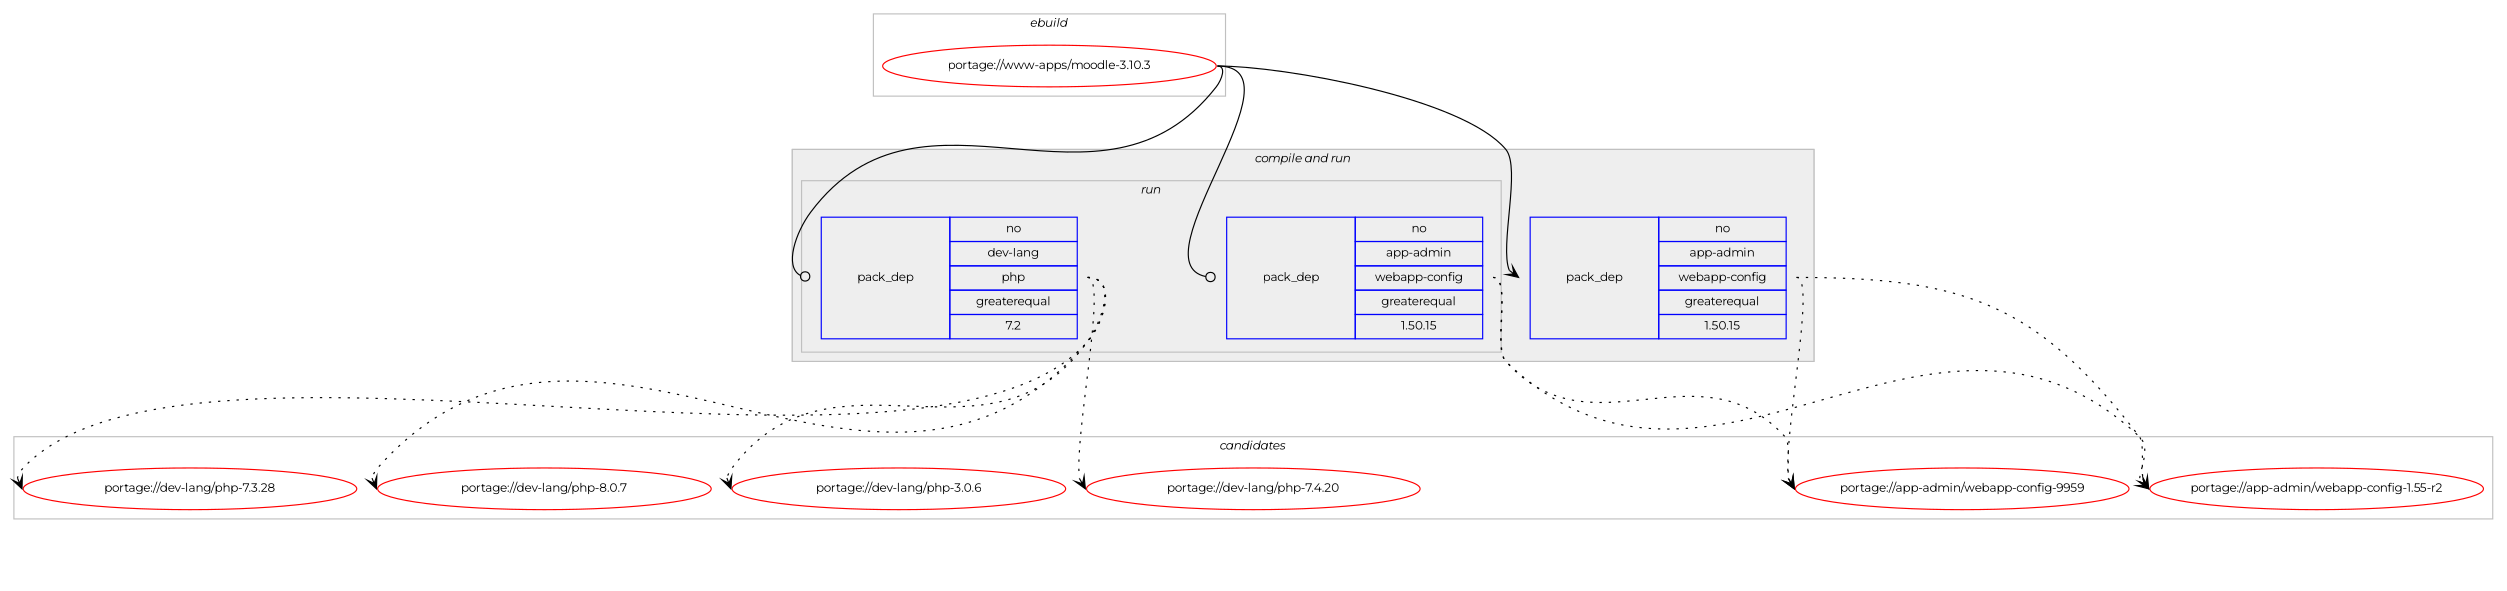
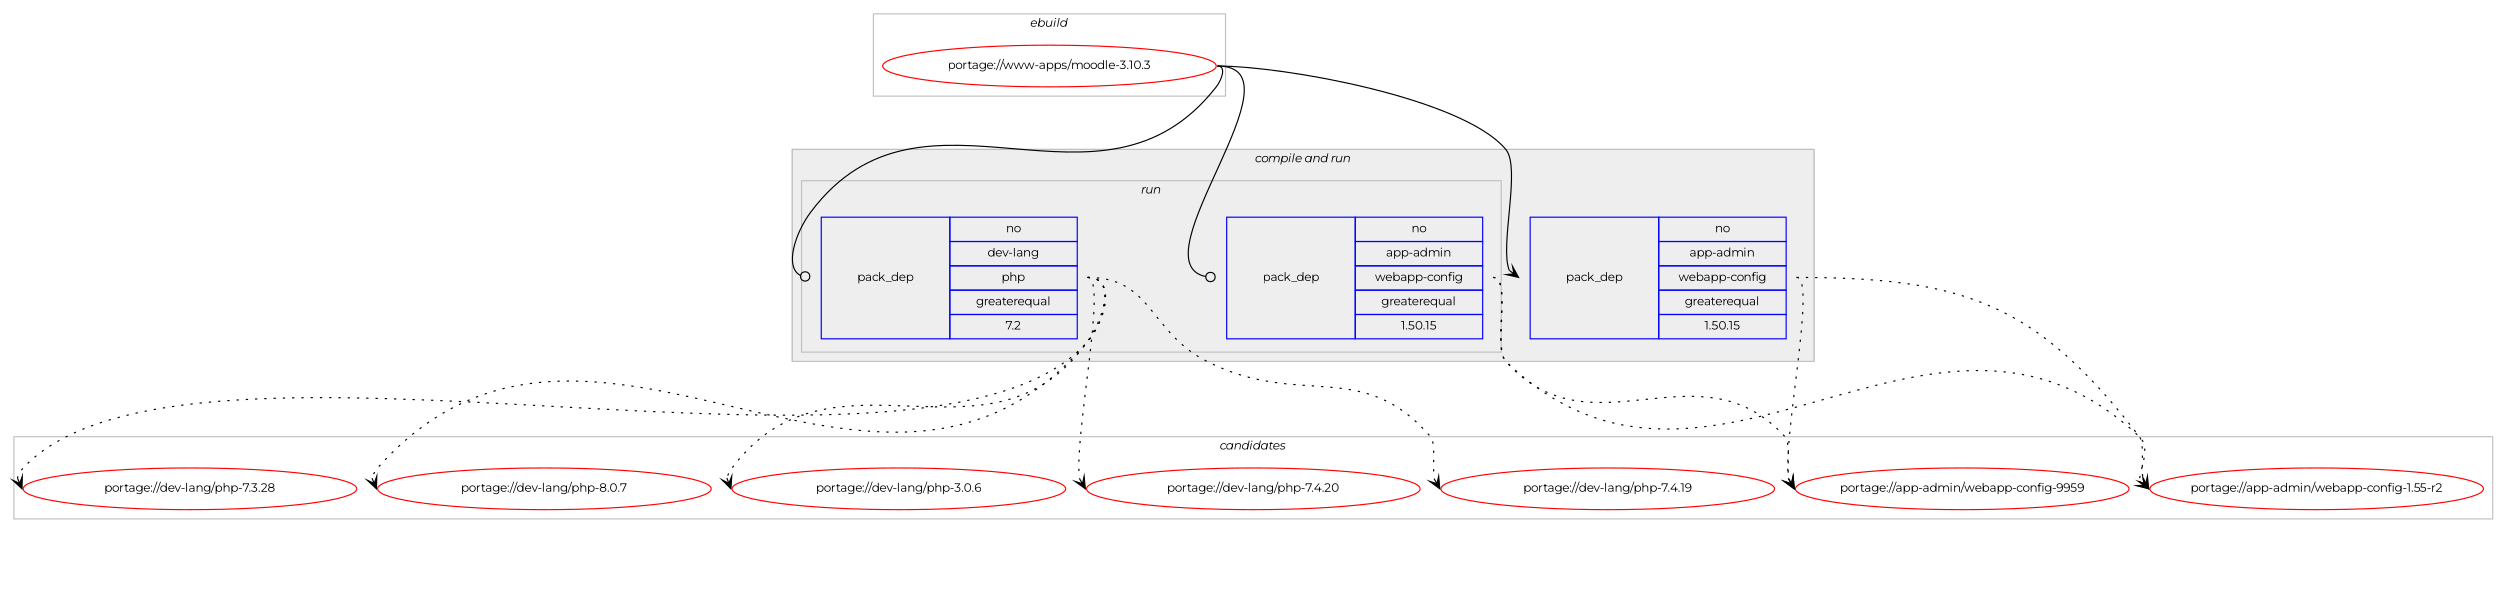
  digraph {
    compound=true
    concentrate=true
    fontname=Montserrat
    fontsize=10
    newrank=true
    rankdir=TB
    ranksep=1.5
    node [color=red fontname=Montserrat fontsize=10]
    edge [arrowhead=vee fontname=Montserrat headport=w style=dotted tailport=e weight=100]
    n1 [label="portage://www-apps/moodle-3.10.3" width=4]
    n2 [color=blue label=<<TABLE BORDER="0" CELLBORDER="1" CELLSPACING="0" CELLPADDING="4" WIDTH="220"><TR><TD ROWSPAN="6" CELLPADDING="30">pack_dep</TD></TR><TR><TD WIDTH="110">no</TD></TR><TR><TD>app-admin</TD></TR><TR><TD>webapp-config</TD></TR><TR><TD>greaterequal</TD></TR><TR><TD>1.50.15</TD></TR></TABLE>> shape=none]
    n3 [color=blue label=<<TABLE BORDER="0" CELLBORDER="1" CELLSPACING="0" CELLPADDING="4" WIDTH="220"><TR><TD ROWSPAN="6" CELLPADDING="30">pack_dep</TD></TR><TR><TD WIDTH="110">no</TD></TR><TR><TD>app-admin</TD></TR><TR><TD>webapp-config</TD></TR><TR><TD>greaterequal</TD></TR><TR><TD>1.50.15</TD></TR></TABLE>> shape=none]
    n4 [color=blue label=<<TABLE BORDER="0" CELLBORDER="1" CELLSPACING="0" CELLPADDING="4" WIDTH="220"><TR><TD ROWSPAN="6" CELLPADDING="30">pack_dep</TD></TR><TR><TD WIDTH="110">no</TD></TR><TR><TD>dev-lang</TD></TR><TR><TD>php</TD></TR><TR><TD>greaterequal</TD></TR><TR><TD>7.2</TD></TR></TABLE>> shape=none]
    n5 [label="portage://app-admin/webapp-config-1.55-r2" width=4]
    n6 [label="portage://app-admin/webapp-config-9959" width=4]
    n7 [label="portage://dev-lang/php-7.3.28" width=4]
+   n8 [label="portage://dev-lang/php-7.4.19" width=4]
    n9 [label="portage://dev-lang/php-7.4.20" width=4]
    n10 [label="portage://dev-lang/php-3.0.6" width=4]
    n11 [label="portage://dev-lang/php-8.0.7" width=4]
    subgraph cluster_1 {
      color=gray
      label=<<i>ebuild</i>>
      n1
    }
    subgraph cluster_2 {
      color=gray
      label=<<i>dependencies</i>>
      subgraph cluster_3 {
        color=gray
        fillcolor="#eeeeee"
        label=<<i>compile</i>>
        style=filled
        subgraph sub_4 {
          color=gray
          fillcolor="#eeeeee"
          label=<<i>compile</i>>
          style=filled
          n2
        }
      }
      subgraph cluster_5 {
        color=gray
        fillcolor="#eeeeee"
        label=<<i>compile and run</i>>
        style=filled
      }
      subgraph cluster_6 {
        color=gray
        fillcolor="#eeeeee"
        label=<<i>run</i>>
        style=filled
        subgraph sub_7 {
          color=gray
          fillcolor="#eeeeee"
          label=<<i>run</i>>
          style=filled
          n3
        }
        subgraph sub_8 {
          color=gray
          fillcolor="#eeeeee"
          label=<<i>run</i>>
          style=filled
          n4
        }
      }
    }
    subgraph cluster_9 {
      color=gray
      label=<<i>candidates</i>>
      rank=same
      subgraph sub_10 {
        color=black
        label=<<i>candidates</i>>
        nodesep=1
        rank=same
        n5
        n6
      }
      subgraph sub_11 {
        color=black
        label=<<i>candidates</i>>
        nodesep=1
        rank=same
        n5
        n6
      }
      subgraph sub_12 {
        color=black
        label=<<i>candidates</i>>
        nodesep=1
        rank=same
        n7
+       n8
        n9
        n10
        n11
      }
    }
    n1 -> n2 [style=solid weight=20]
    n1 -> n3 [arrowhead=odot style=solid weight=20]
    n1 -> n4 [arrowhead=odot style=solid weight=20]
    n2 -> n5
    n2 -> n6
    n3 -> n5
    n3 -> n6
    n4 -> n7
+   n4 -> n8
    n4 -> n9
    n4 -> n10
    n4 -> n11
  }
